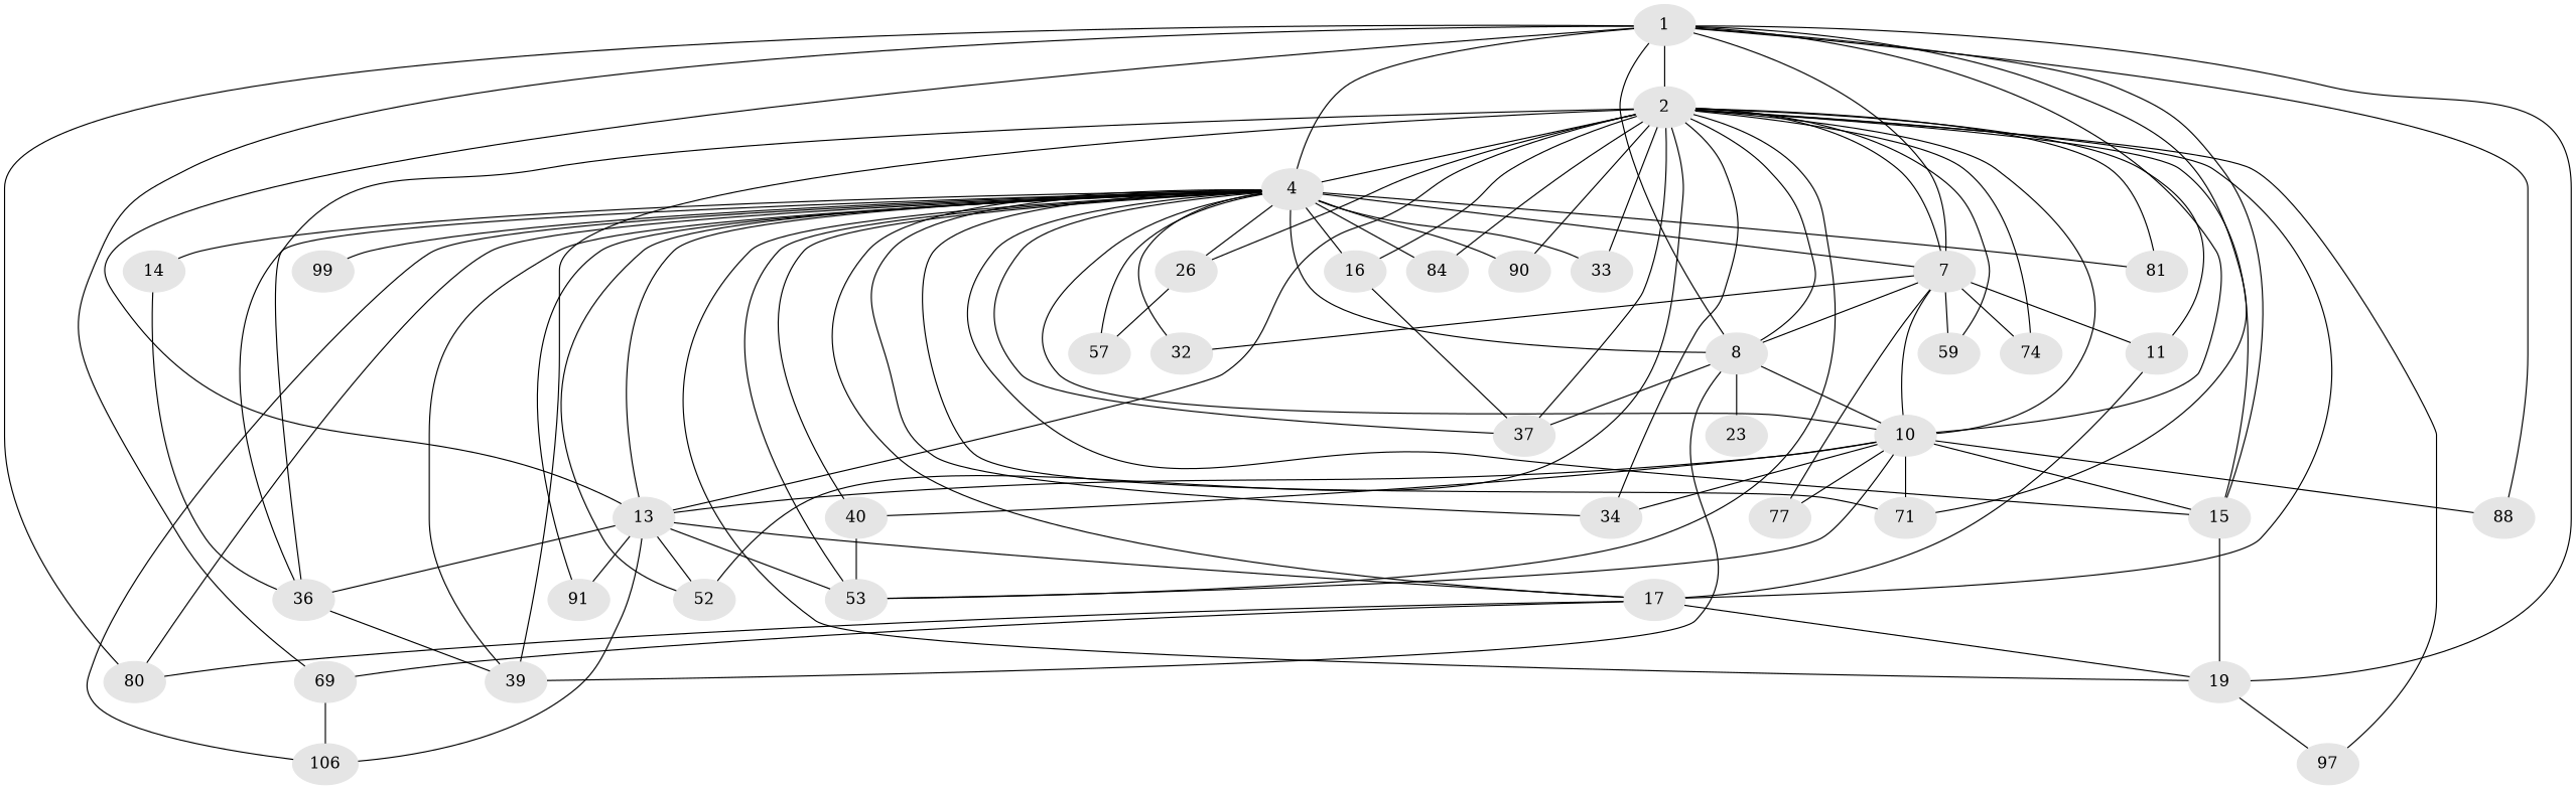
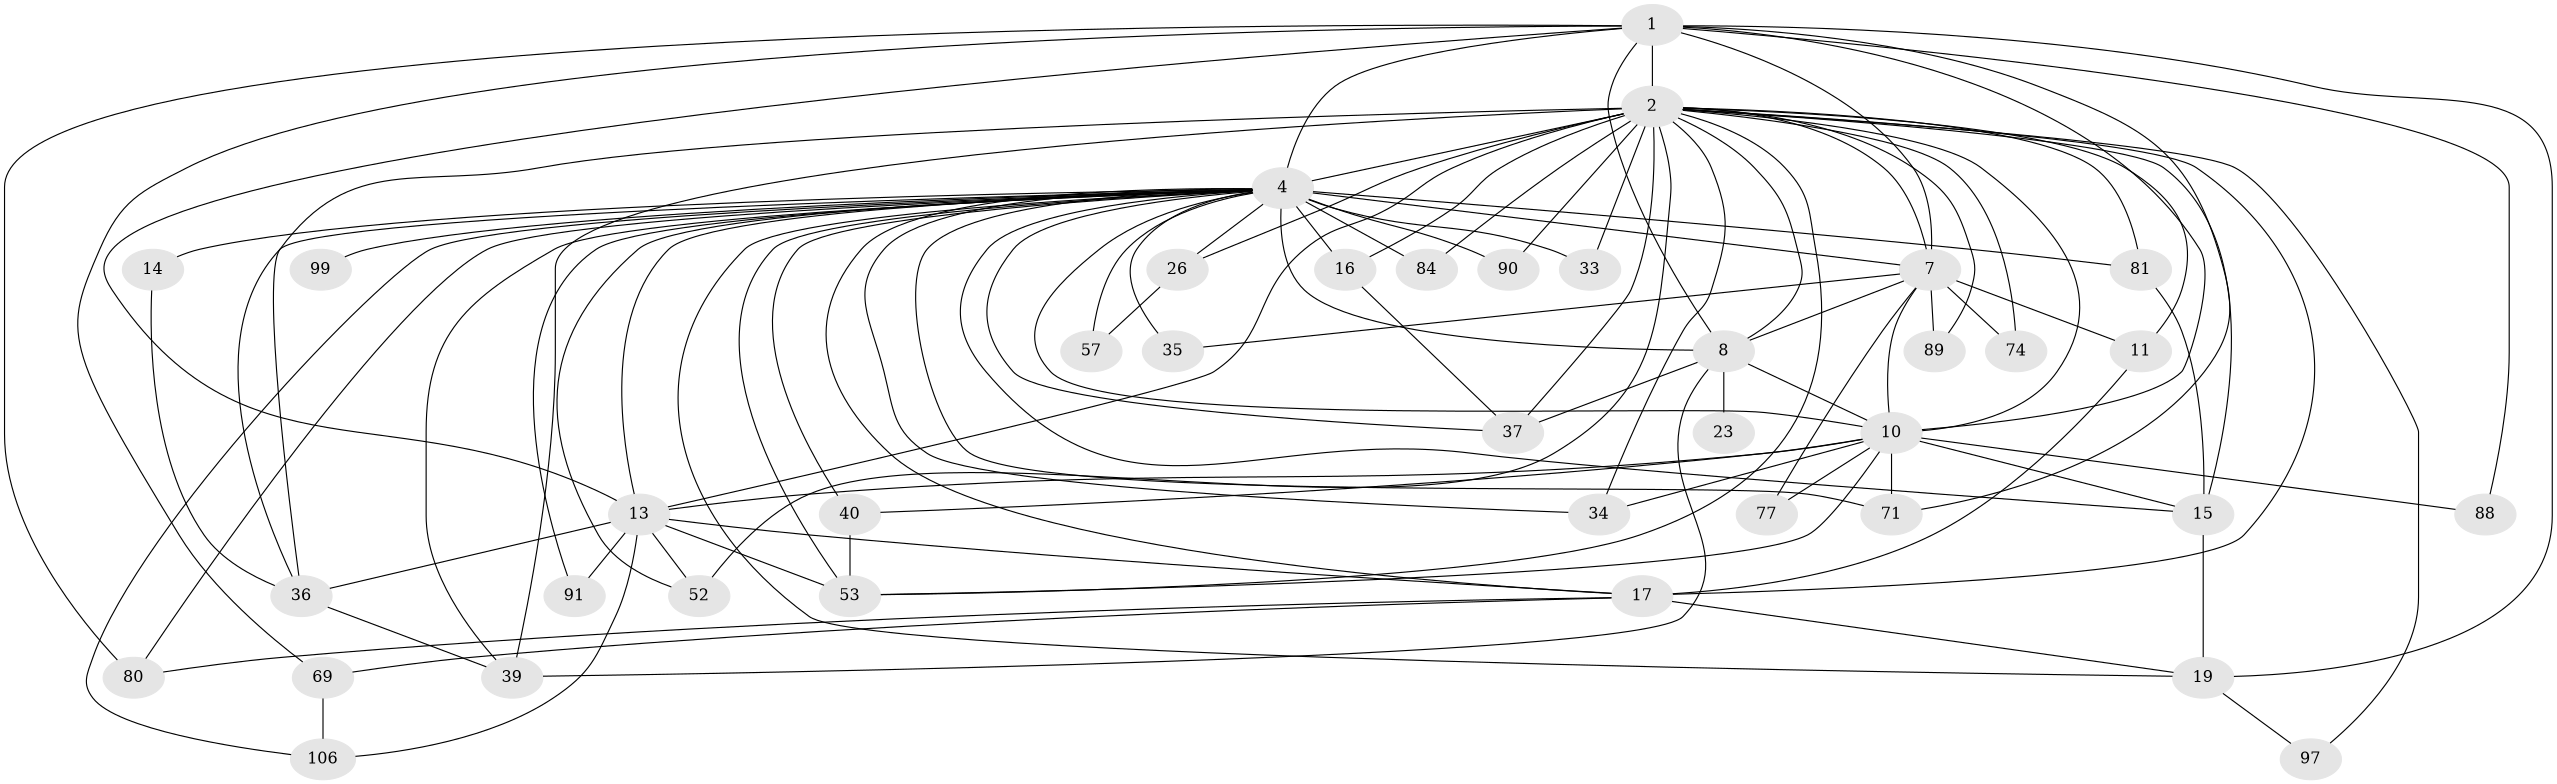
  graph {
    node [color=gray90 style=filled]
    1 [super="+89"]
    2 [super="+118+45+3+102"]
    4 [super="+18+12+22+21+5+24+25+83"]
    7
    8 [super="+103+30+32+96"]
    10 [super="+20"]
    13 [super="+62+44+108"]
    15 [super="+46"]
    19 [super="+94"]
    n10 [label=71 super="+54+93"]
    69
    80
    88
    11 [super="+92"]
    16 [super="+79"]
    17 [super="+48+75+71"]
    26 [super="+67"]
    33
    34 [super="+120"]
    36 [super="+134"]
    37 [super="+68+64"]
    39 [super="+43"]
    52 [super="+107"]
    53 [super="+58"]
-   59
+   59 [label=89]
    74
    81 [super="+87"]
    84
    90
    97
    14
-   35 [super="+78" label=32]
+   35 [super="+78"]
    40
    57
    91
    99
    106 [super="+124"]
    77
    23
    1 -- 2 [weight=3]
    1 -- 4 [weight=5]
    1 -- 7
    1 -- 8
    1 -- 10 [weight=2]
    1 -- 13
-   1 -- 15
+   81 -- 15
    1 -- 19
    1 -- n10
    1 -- 69
    1 -- 80
    1 -- 88
    2 -- 4 [weight=20]
    2 -- 7 [weight=4]
    2 -- 8 [weight=6]
    2 -- 10 [weight=9]
    2 -- 13
    2 -- 15
    2 -- 11
    2 -- 16
    2 -- 17 [weight=3]
    2 -- 26 [weight=2]
    2 -- 33
    2 -- 34 [weight=2]
    2 -- 36
    2 -- 37 [weight=2]
    2 -- 39 [weight=2]
    2 -- 52
    2 -- 53
    2 -- 59
    2 -- 74
    2 -- 81 [weight=2]
    2 -- 84
    2 -- 90
    2 -- 97
    4 -- 7 [weight=3]
    4 -- 8 [weight=8]
    4 -- 10 [weight=9]
    4 -- 13 [weight=2]
    4 -- 15
    4 -- 19
    4 -- n10 [weight=3]
    4 -- 80
    4 -- 16 [weight=2]
    4 -- 17
    4 -- 26
    4 -- 33
    4 -- 34
    4 -- 36
    4 -- 37
    4 -- 39
    4 -- 52
    4 -- 53
    4 -- 81
    4 -- 84
    4 -- 90
    4 -- 14 [weight=2]
    4 -- 35 [weight=2]
    4 -- 40
    4 -- 57
    4 -- 91 [weight=2]
    4 -- 99
    4 -- 106
    7 -- 8
    7 -- 10 [weight=2]
    7 -- 11 [weight=2]
    7 -- 59
    7 -- 74
    7 -- 35
    7 -- 77
    8 -- 10 [weight=2]
    8 -- 37
    8 -- 39
    8 -- 23
    10 -- 13
    10 -- 15
    10 -- n10 [weight=3]
    10 -- 88
    10 -- 34
    10 -- 53
    10 -- 40
    10 -- 77
    13 -- 17
    13 -- 36
    13 -- 52
    13 -- 53
    13 -- 91
    13 -- 106
    15 -- 19
    19 -- 97
    69 -- 106
    11 -- 17
    16 -- 37
    17 -- 19
    17 -- 69
    17 -- 80
    26 -- 57
    36 -- 39
    14 -- 36
    40 -- 53
  }
